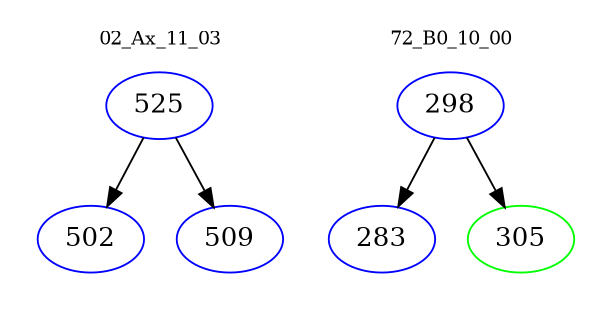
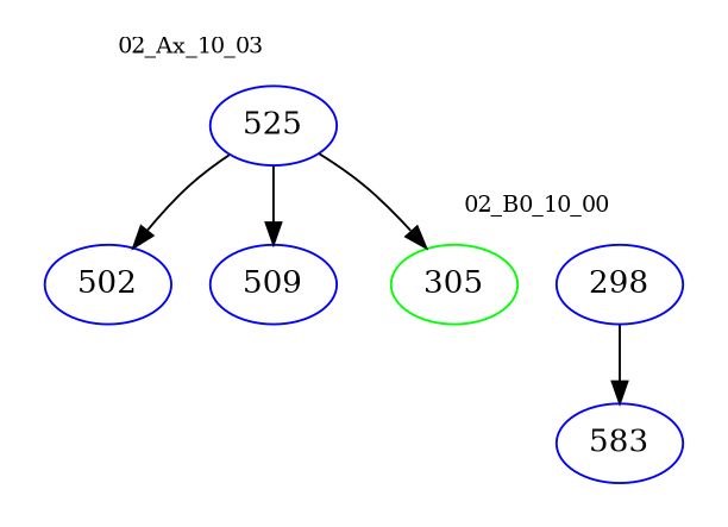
  digraph {
    node [color=blue]
    edge [color=black]
    n1 [label=525]
    n2 [label=502]
    n3 [label=509]
    n4 [label=298]
-   n5 [label=283]
+   n5 [label=583]
    n6 [color=green label=305]
    subgraph cluster_1 {
      color=white
      fontsize=10
-     label="02_Ax_11_03"
+     label="02_Ax_10_03"
      n1
      n2
      n3
    }
    subgraph cluster_2 {
      color=white
      fontsize=10
-     label="72_B0_10_00"
+     label="02_B0_10_00"
      n4
      n5
      n6
    }
    n1 -> n2
    n1 -> n3
    n4 -> n5
-   n4 -> n6
+   n1 -> n6
  }
